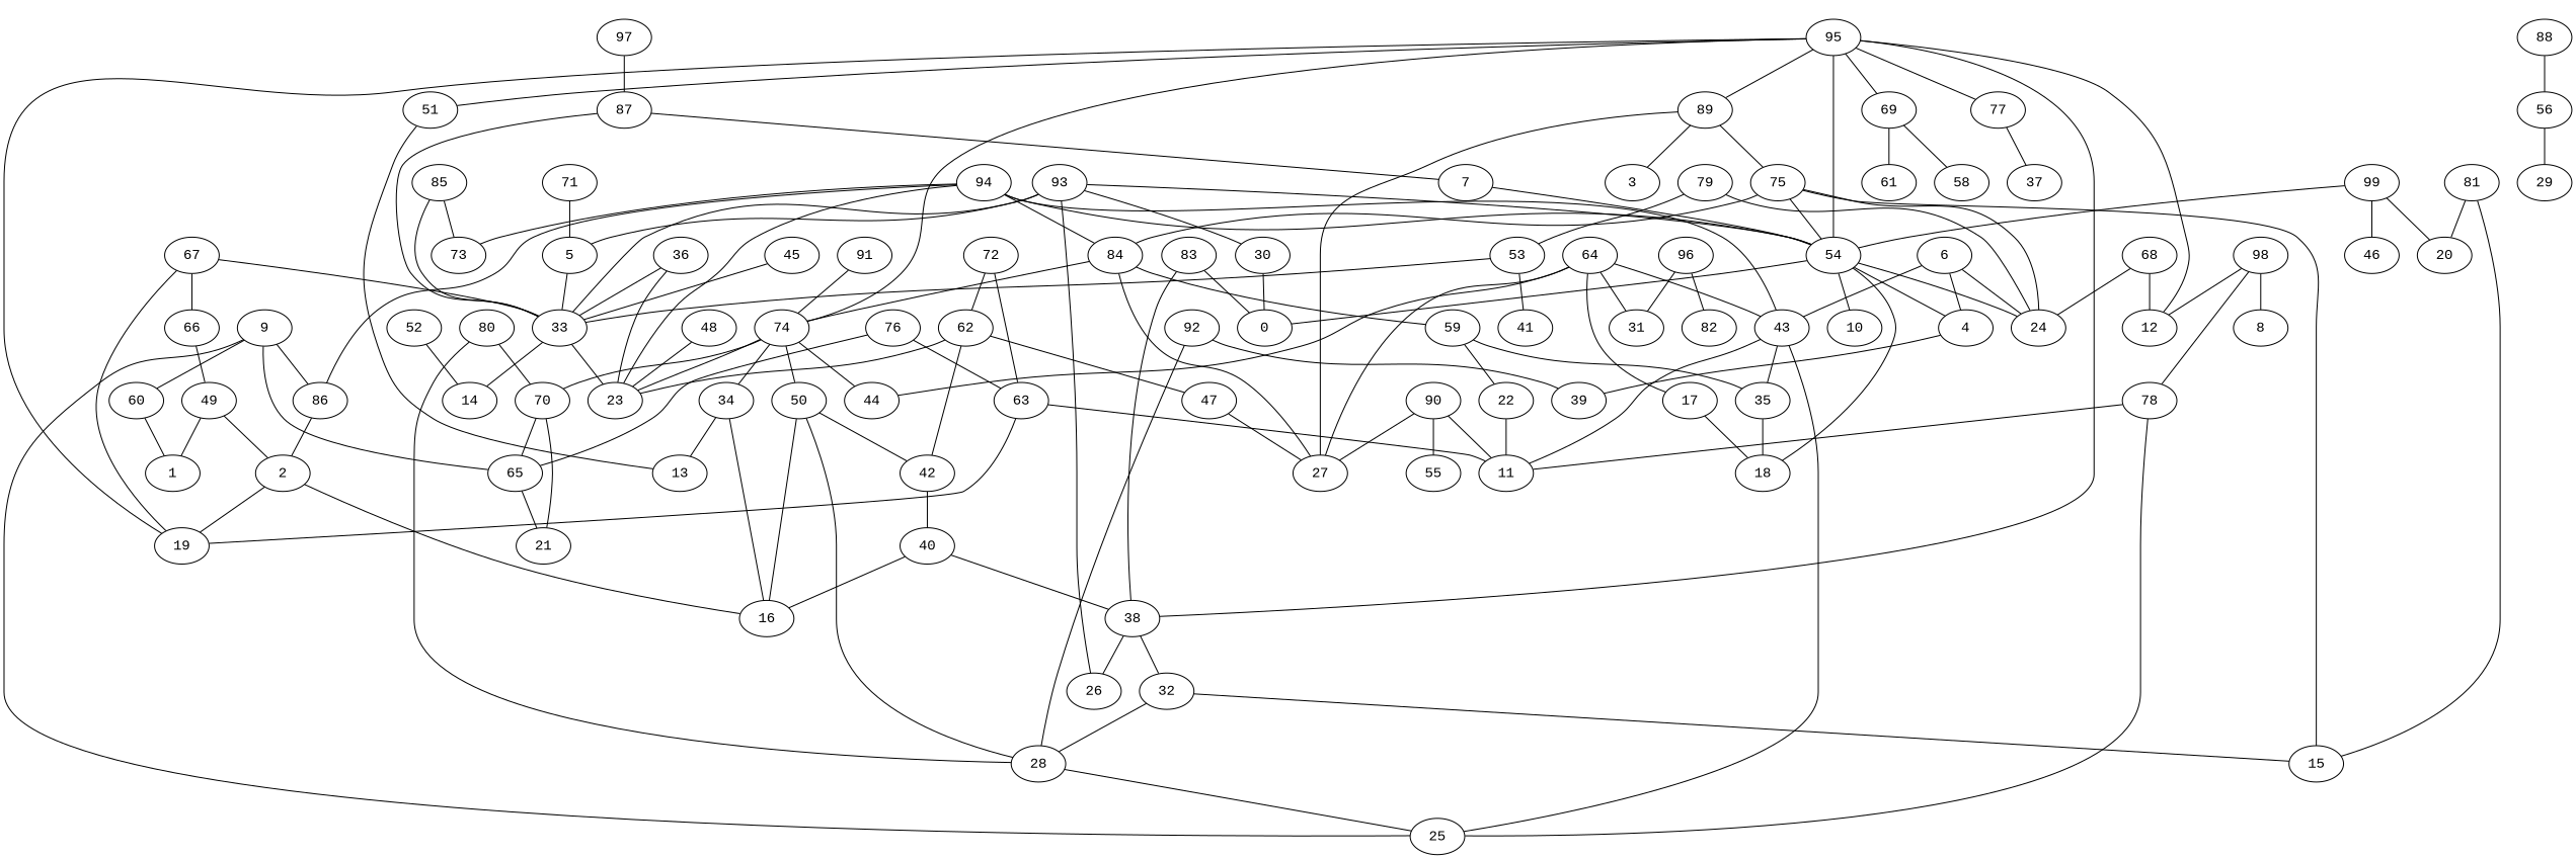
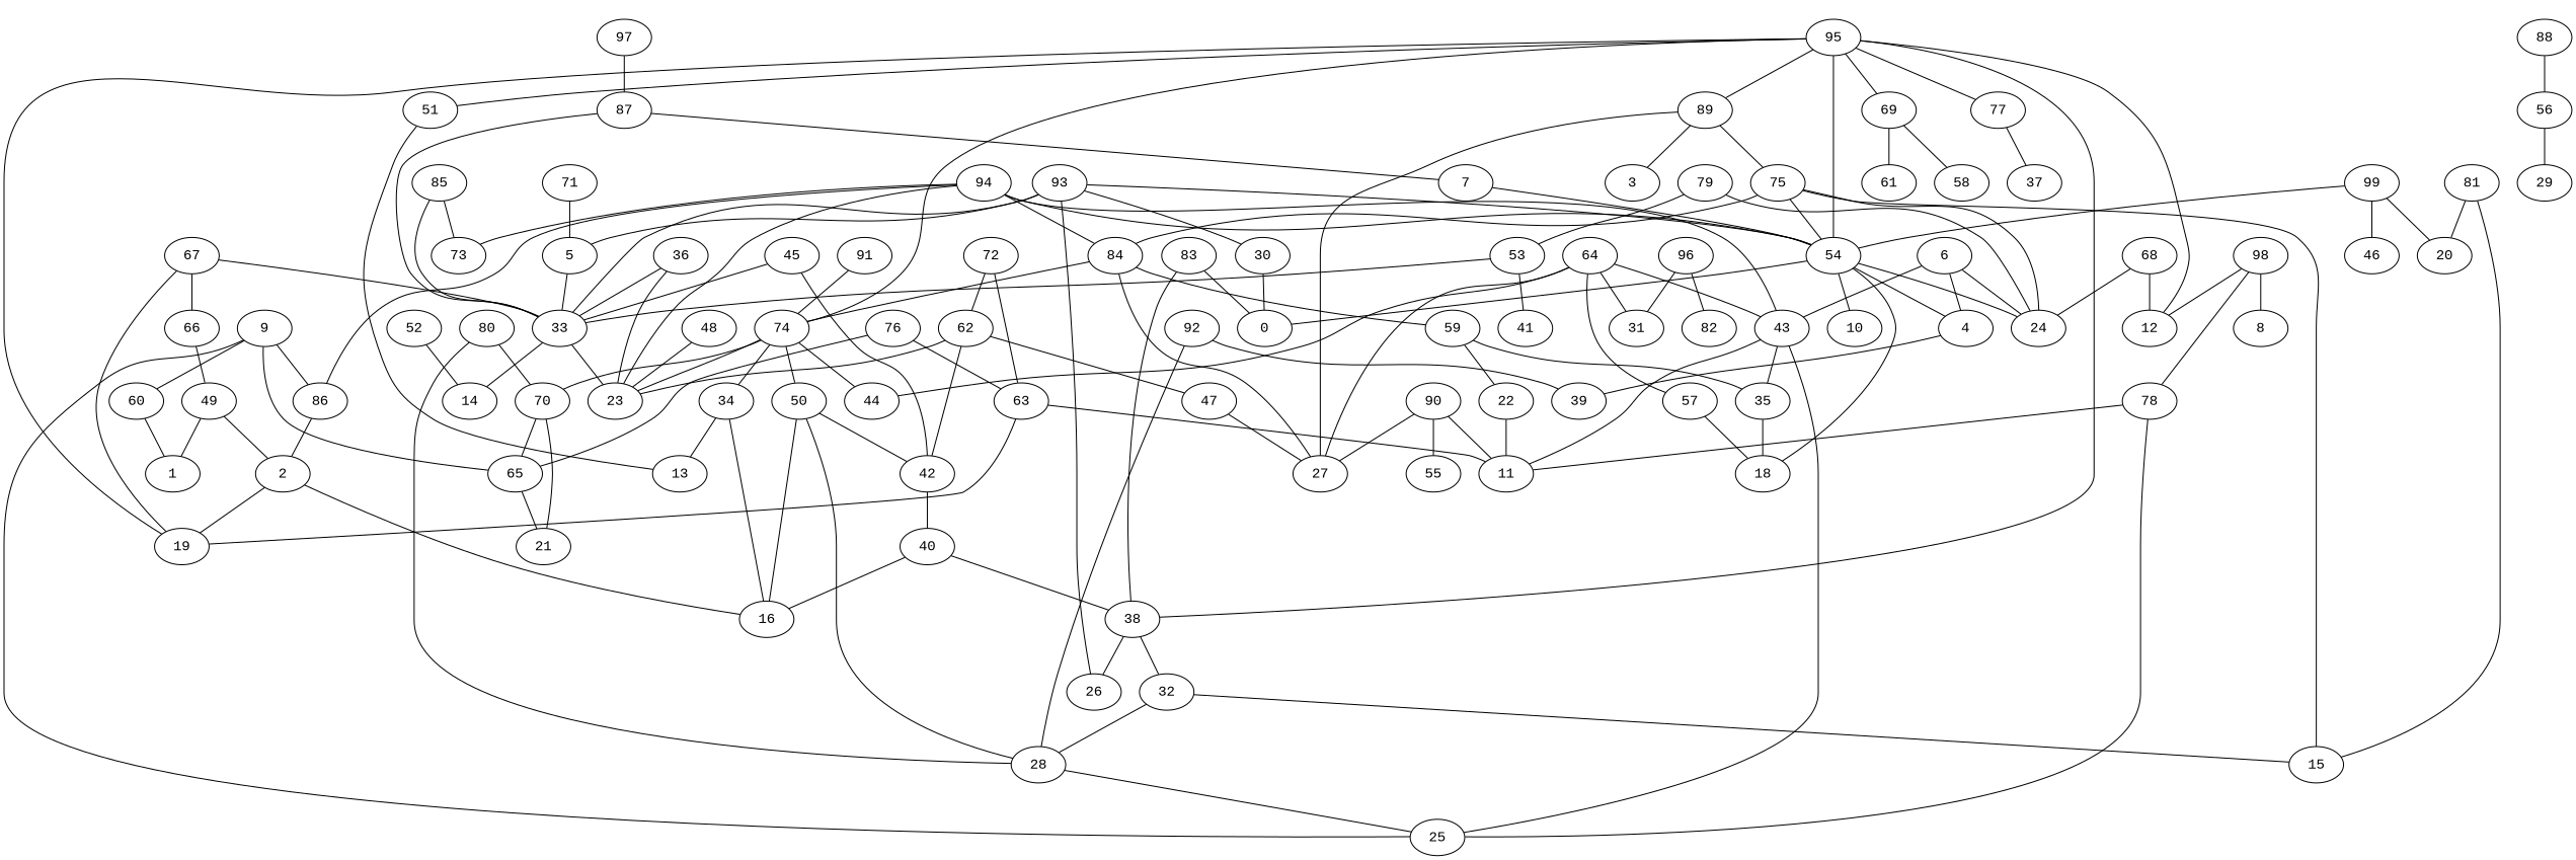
  digraph {
    fontname="Liberation Mono"
    node [fontname="Liberation Mono"]
    edge [color=black dir=none fontname="Liberation Mono"]
    91
    74
    23
    34
    44
    50
    70
    80
    28
    25
    48
    97
    87
    33
    7
    85
    73
    14
    22
    11
    16
    13
    52
    88
    56
    29
    83
    0
    38
    92
    39
    32
    15
    79
    24
    53
    76
    63
    65
    19
    4
    42
    21
    54
    10
    18
    2
    9
    60
    86
    1
    93
    5
    26
    30
    94
    43
    84
    35
-   57 [label=17]
+   57
    45
    40
    62
    47
    75
    6
    36
    78
    71
    89
    3
    27
    98
    8
    12
    41
    69
    61
    58
    95
    51
    77
    37
    81
    20
    66
    49
    59
    67
    99
    46
    68
    64
    31
    72
    90
    55
    96
    82
    subgraph sub_1 {
      91
      74
      23
      34
      44
      50
      70
      80
      28
      25
      48
      97
      87
      33
      7
      85
      73
      14
      22
      11
      16
      13
      52
      88
      56
      29
      83
      0
      38
      92
      39
      32
      15
      79
      24
      53
      76
      63
      65
      19
      4
      42
      21
      54
      10
      18
      2
      9
      60
      86
      1
      93
      5
      26
      30
      94
      43
      84
      35
      57
      45
      40
      62
      47
      75
      6
      36
      78
      71
      89
      3
      27
      98
      8
      12
      41
      69
      61
      58
      95
      51
      77
      37
      81
      20
      66
      49
      59
      67
      99
      46
      68
      64
      31
      72
      90
      55
      96
      82
    }
    91 -> 74
    74 -> 23
    74 -> 34
    74 -> 44
    74 -> 50
    74 -> 70
    34 -> 16
    34 -> 13
    50 -> 28
    50 -> 16
    50 -> 42
    70 -> 65
    70 -> 21
    80 -> 70
    80 -> 28
    28 -> 25
    48 -> 23
    97 -> 87
    87 -> 33
    87 -> 7
    33 -> 23
    33 -> 14
    7 -> 54
    85 -> 33
    85 -> 73
    22 -> 11
    52 -> 14
    88 -> 56
    56 -> 29
    83 -> 0
    83 -> 38
    38 -> 32
    38 -> 26
    92 -> 28
    92 -> 39
    32 -> 28
    32 -> 15
    79 -> 24
    79 -> 53
    53 -> 33
    53 -> 41
    76 -> 63
    76 -> 65
    63 -> 11
    63 -> 19
    65 -> 21
    4 -> 39
    42 -> 40
    54 -> 0
    54 -> 24
    54 -> 4
    54 -> 10
    54 -> 18
    2 -> 16
    2 -> 19
    9 -> 25
    9 -> 65
    9 -> 60
    9 -> 86
    60 -> 1
    86 -> 2
    93 -> 33
    93 -> 54
    93 -> 5
    93 -> 26
    93 -> 30
    5 -> 33
    30 -> 0
    94 -> 23
    94 -> 73
    94 -> 54
    94 -> 86
    94 -> 43
    94 -> 84
    43 -> 25
    43 -> 11
    43 -> 35
    84 -> 74
    84 -> 27
    84 -> 59
    35 -> 18
    57 -> 18
    45 -> 33
+   45 -> 42
    40 -> 16
    40 -> 38
    62 -> 23
    62 -> 42
    62 -> 47
    47 -> 27
    75 -> 15
    75 -> 24
    75 -> 54
    75 -> 84
    6 -> 24
    6 -> 4
    6 -> 43
    36 -> 23
    36 -> 33
    78 -> 25
    78 -> 11
    71 -> 5
    89 -> 75
    89 -> 3
    89 -> 27
    98 -> 78
    98 -> 8
    98 -> 12
    69 -> 61
    69 -> 58
    95 -> 74
    95 -> 38
    95 -> 19
    95 -> 54
    95 -> 89
    95 -> 12
    95 -> 69
    95 -> 51
    95 -> 77
    51 -> 13
    77 -> 37
    81 -> 15
    81 -> 20
    66 -> 49
    49 -> 2
    49 -> 1
    59 -> 22
    59 -> 35
    67 -> 33
    67 -> 19
    67 -> 66
    99 -> 54
    99 -> 20
    99 -> 46
    68 -> 24
    68 -> 12
    64 -> 44
    64 -> 43
    64 -> 57
    64 -> 27
    64 -> 31
    72 -> 63
    72 -> 62
    90 -> 11
    90 -> 27
    90 -> 55
    96 -> 31
    96 -> 82
  }
